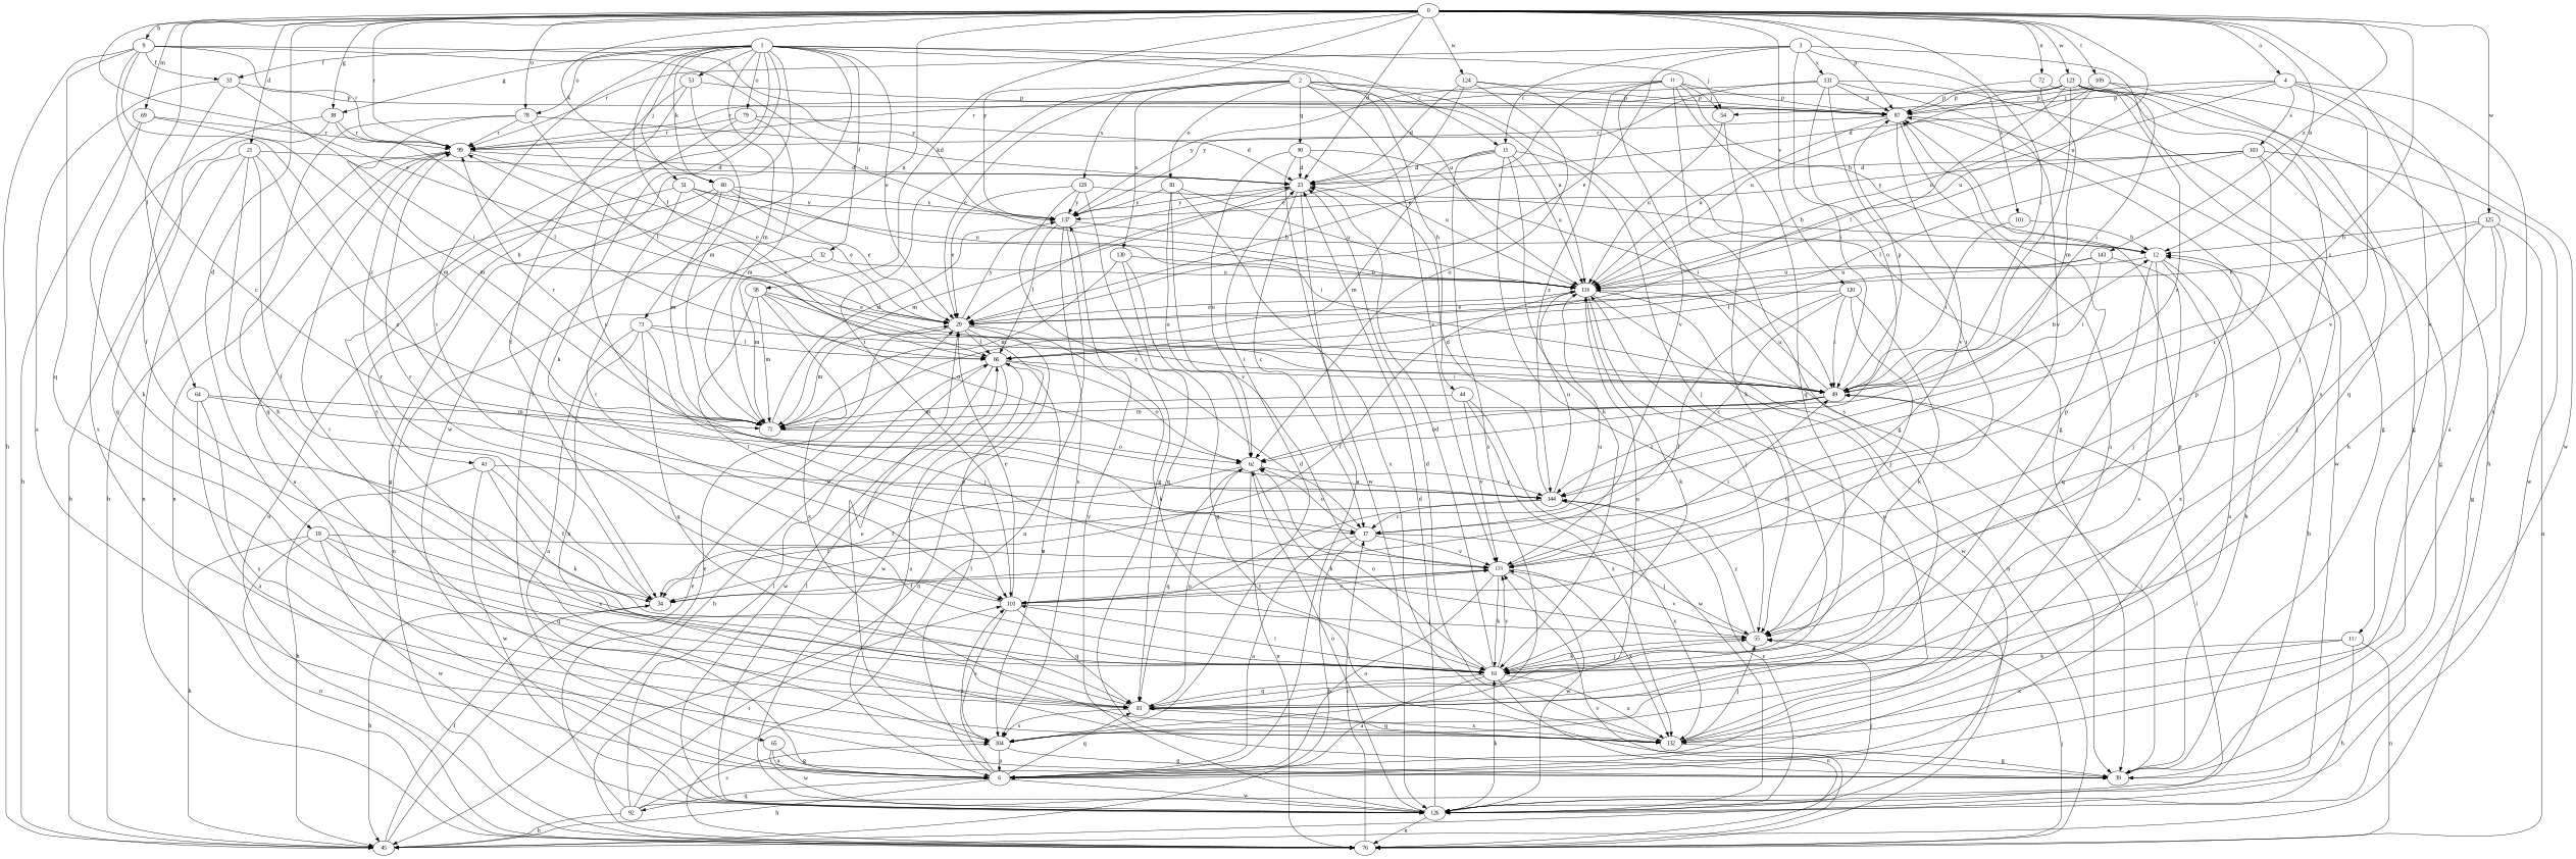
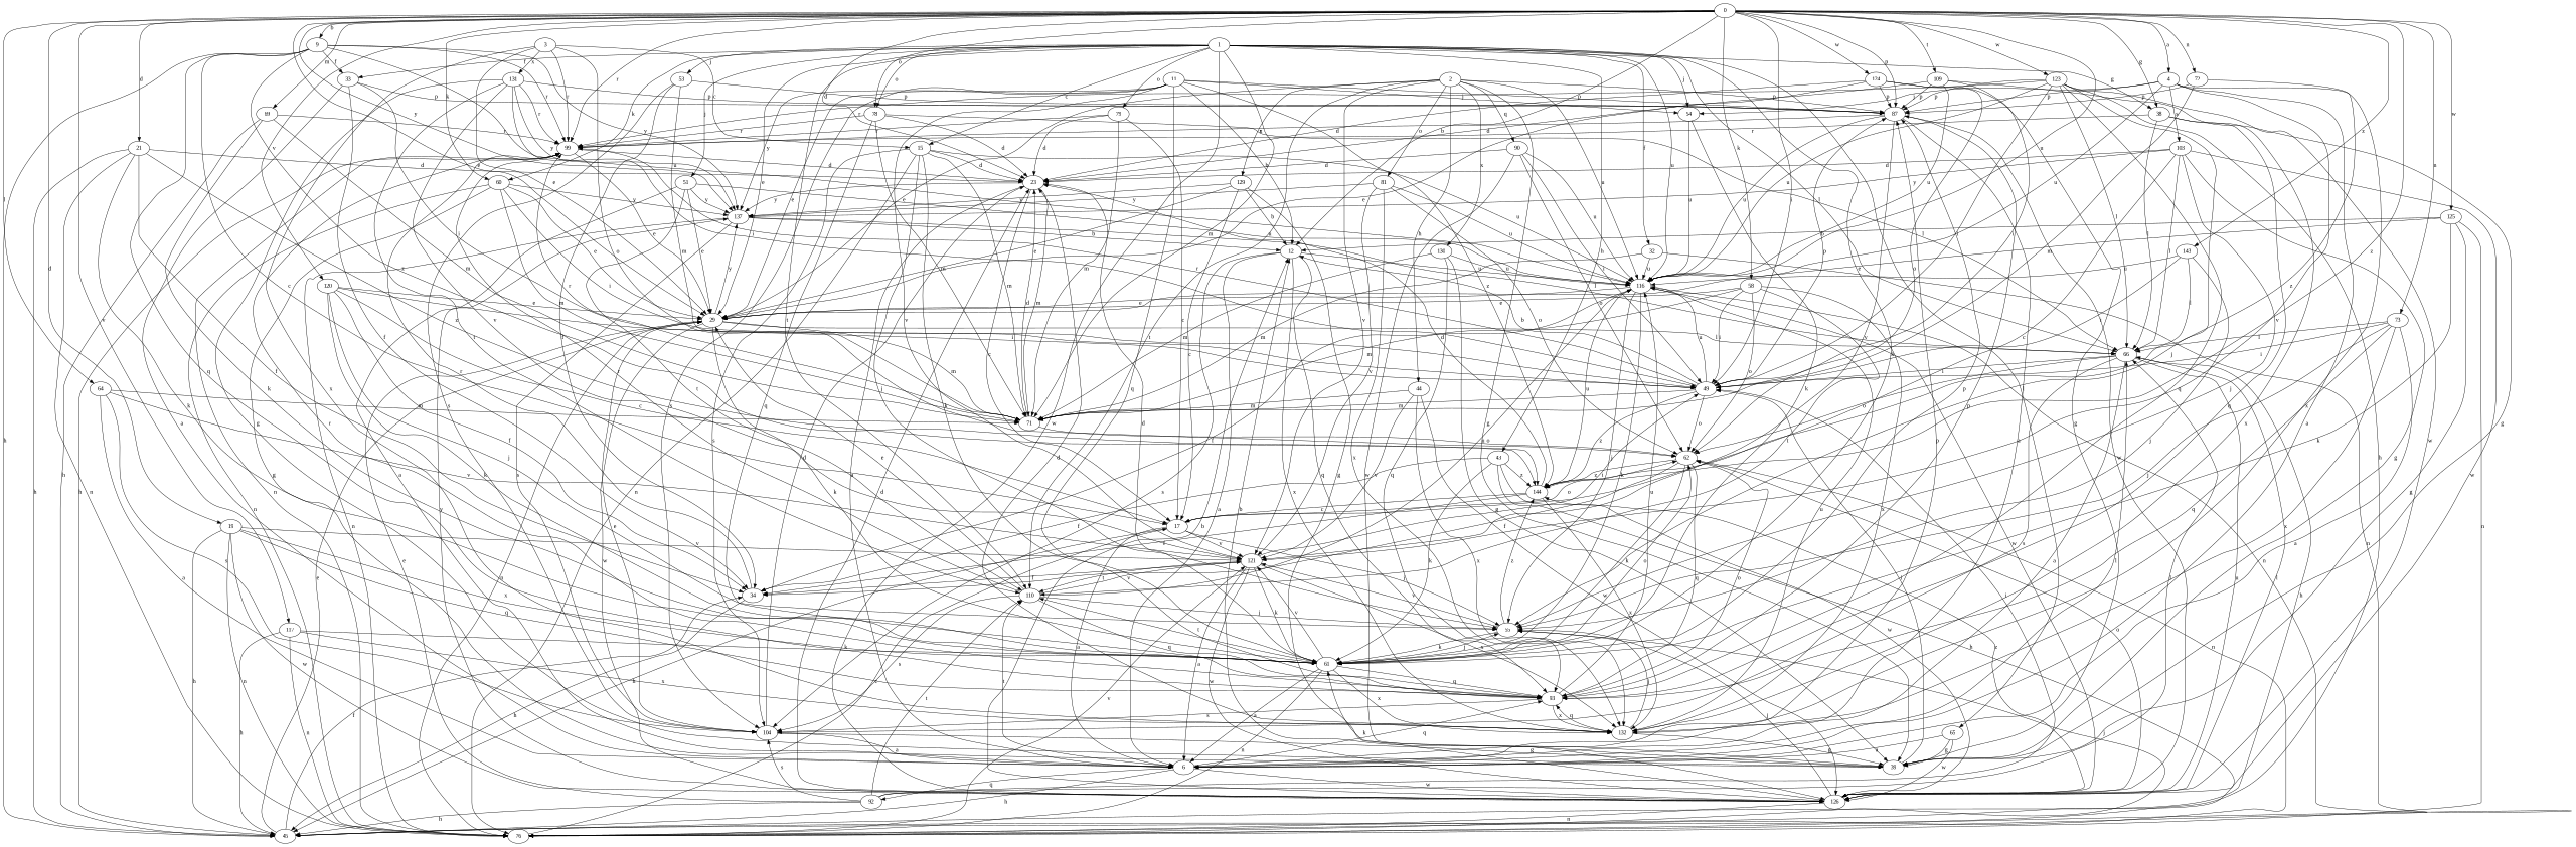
  strict digraph {
    fontname="Liberation Serif"
    node [fontname="Liberation Serif"]
    edge [fontname="Liberation Serif"]
    0
    4
    9
    12
    19
    21
    23
    29
    38
    49
    58
    60
    64
    69
    72
    73
    78
    87
    99
    109
    116
    117
    120
    123
    124
    125
    137
    143
    144
    54
    121
    132
    6
    103
    33
    45
    93
    17
    11
    104
    61
    126
    76
    34
    71
    66
    n47 [label=62]
    110
    39
    55
    1
    15
    32
    43
    51
    53
    65
    79
    2
    44
    81
    90
    129
    130
    3
-   101
    131
    92
    0 -> 4 [label=a]
    0 -> 9 [label=b]
    0 -> 12 [label=b]
    0 -> 19 [label=d]
    0 -> 21 [label=d]
    0 -> 23 [label=d]
    0 -> 29 [label=e]
    0 -> 38 [label=g]
    0 -> 49 [label=i]
    0 -> 58 [label=k]
    0 -> 60 [label=k]
    0 -> 64 [label=l]
    0 -> 69 [label=m]
    0 -> 72 [label=n]
    0 -> 73 [label=n]
    0 -> 78 [label=o]
    0 -> 87 [label=p]
    0 -> 99 [label=r]
    0 -> 109 [label=t]
    0 -> 116 [label=u]
    0 -> 117 [label=v]
    0 -> 120 [label=v]
    0 -> 123 [label=w]
    0 -> 124 [label=w]
    0 -> 125 [label=w]
    0 -> 137 [label=y]
    0 -> 143 [label=z]
    0 -> 144 [label=z]
    4 -> 87 [label=p]
    4 -> 116 [label=u]
    4 -> 54 [label=j]
    4 -> 121 [label=v]
    4 -> 132 [label=x]
    4 -> 6 [label=a]
    4 -> 103 [label=s]
    9 -> 99 [label=r]
    9 -> 116 [label=u]
    9 -> 137 [label=y]
    9 -> 144 [label=z]
    9 -> 33 [label=f]
    9 -> 45 [label=h]
    9 -> 93 [label=q]
    9 -> 17 [label=c]
    12 -> 116 [label=u]
    12 -> 132 [label=x]
    12 -> 6 [label=a]
    12 -> 93 [label=q]
    12 -> 104 [label=s]
    19 -> 121 [label=v]
    19 -> 45 [label=h]
    19 -> 93 [label=q]
    19 -> 61 [label=x]
    19 -> 126 [label=w]
    19 -> 76 [label=n]
    21 -> 23 [label=d]
    21 -> 144 [label=z]
    21 -> 45 [label=h]
    21 -> 61 [label=k]
    21 -> 76 [label=n]
    21 -> 34 [label=f]
    23 -> 137 [label=y]
    23 -> 6 [label=a]
    23 -> 17 [label=c]
    23 -> 71 [label=m]
    29 -> 137 [label=y]
    29 -> 61 [label=k]
    29 -> 126 [label=w]
    29 -> 76 [label=n]
    29 -> 71 [label=m]
    29 -> 66 [label=l]
    38 -> 99 [label=r]
    38 -> 132 [label=x]
    38 -> 93 [label=q]
    38 -> 66 [label=l]
    49 -> 12 [label=b]
    49 -> 87 [label=p]
    49 -> 99 [label=r]
    49 -> 116 [label=u]
    49 -> 144 [label=z]
    49 -> 71 [label=m]
    49 -> n47 [label=o]
    58 -> 29 [label=e]
    58 -> 49 [label=i]
    58 -> 132 [label=x]
    58 -> 71 [label=m]
    58 -> n47 [label=o]
    58 -> 110 [label=t]
    60 -> 29 [label=e]
    60 -> 49 [label=i]
    60 -> 137 [label=y]
    60 -> 76 [label=n]
    60 -> 71 [label=m]
    60 -> 39 [label=g]
    64 -> 121 [label=v]
    64 -> 6 [label=a]
    64 -> 104 [label=s]
    64 -> 71 [label=m]
    69 -> 99 [label=r]
    69 -> 45 [label=h]
    69 -> 61 [label=k]
    69 -> 71 [label=m]
    72 -> 87 [label=p]
    72 -> 144 [label=z]
    72 -> 71 [label=m]
    73 -> 49 [label=i]
    73 -> 132 [label=x]
    73 -> 6 [label=a]
    73 -> 93 [label=q]
    73 -> 66 [label=l]
    73 -> 55 [label=j]
    78 -> 23 [label=d]
    78 -> 99 [label=r]
    78 -> 93 [label=q]
    78 -> 71 [label=m]
    78 -> 66 [label=l]
    87 -> 99 [label=r]
    87 -> 116 [label=u]
    87 -> 121 [label=v]
    87 -> 6 [label=a]
    87 -> 126 [label=w]
    99 -> 23 [label=d]
    99 -> 29 [label=e]
    99 -> 45 [label=h]
    99 -> 76 [label=n]
    109 -> 23 [label=d]
    109 -> 49 [label=i]
    109 -> 87 [label=p]
    109 -> 116 [label=u]
    109 -> 39 [label=g]
    116 -> 29 [label=e]
    116 -> 61 [label=k]
    116 -> 126 [label=w]
    116 -> 76 [label=n]
    116 -> 34 [label=f]
    116 -> 55 [label=j]
    117 -> 132 [label=x]
    117 -> 45 [label=h]
    117 -> 61 [label=k]
    117 -> 76 [label=n]
    120 -> 29 [label=e]
    120 -> 49 [label=i]
    120 -> 17 [label=c]
    120 -> 61 [label=k]
    120 -> 34 [label=f]
    120 -> 55 [label=j]
    123 -> 49 [label=i]
    123 -> 87 [label=p]
    123 -> 99 [label=r]
    123 -> 116 [label=u]
    123 -> 45 [label=h]
    123 -> 93 [label=q]
    123 -> 126 [label=w]
    123 -> 66 [label=l]
    123 -> 55 [label=j]
    124 -> 23 [label=d]
    124 -> 29 [label=e]
    124 -> 87 [label=p]
    124 -> n47 [label=o]
    124 -> 39 [label=g]
    125 -> 12 [label=b]
    125 -> 29 [label=e]
    125 -> 61 [label=k]
    125 -> 76 [label=n]
    125 -> 39 [label=g]
    137 -> 12 [label=b]
    137 -> 104 [label=s]
    137 -> 76 [label=n]
    137 -> 66 [label=l]
    143 -> 49 [label=i]
    143 -> 116 [label=u]
    143 -> 66 [label=l]
    143 -> 55 [label=j]
    144 -> 23 [label=d]
    144 -> 116 [label=u]
    144 -> 132 [label=x]
    144 -> 17 [label=c]
    144 -> 34 [label=f]
    54 -> 116 [label=u]
    54 -> 61 [label=k]
    121 -> 49 [label=i]
    121 -> 132 [label=x]
    121 -> 6 [label=a]
    121 -> 61 [label=k]
    121 -> 126 [label=w]
    121 -> 34 [label=f]
    121 -> 110 [label=t]
    132 -> 23 [label=d]
    132 -> 116 [label=u]
    132 -> 93 [label=q]
    132 -> 39 [label=g]
    132 -> 55 [label=j]
    6 -> 87 [label=p]
    6 -> 45 [label=h]
    6 -> 93 [label=q]
    6 -> 126 [label=w]
    6 -> 66 [label=l]
    6 -> 110 [label=t]
    6 -> 92 [label=q]
    103 -> 23 [label=d]
    103 -> 137 [label=y]
    103 -> 17 [label=c]
    103 -> 126 [label=w]
    103 -> 66 [label=l]
    103 -> 39 [label=g]
-   125 -> 55 [label=j]
+   103 -> 55 [label=j]
    33 -> 49 [label=i]
    33 -> 87 [label=p]
    33 -> 6 [label=a]
    33 -> 34 [label=f]
    45 -> 29 [label=e]
    45 -> 34 [label=f]
    93 -> 87 [label=p]
    93 -> 99 [label=r]
    93 -> 116 [label=u]
    93 -> 132 [label=x]
    93 -> 104 [label=s]
    93 -> n47 [label=o]
    17 -> 121 [label=v]
    17 -> 6 [label=a]
    17 -> 45 [label=h]
    17 -> n47 [label=o]
    17 -> 55 [label=j]
    11 -> 12 [label=b]
    11 -> 29 [label=e]
    11 -> 87 [label=p]
    11 -> 137 [label=y]
    11 -> 144 [label=z]
    11 -> 54 [label=j]
    11 -> 121 [label=v]
    11 -> 93 [label=q]
    11 -> 104 [label=s]
    104 -> 23 [label=d]
    104 -> 29 [label=e]
    104 -> 6 [label=a]
    104 -> 39 [label=g]
    61 -> 23 [label=d]
    61 -> 87 [label=p]
    61 -> 121 [label=v]
    61 -> 132 [label=x]
    61 -> 6 [label=a]
    61 -> 93 [label=q]
    61 -> 76 [label=n]
    61 -> n47 [label=o]
    61 -> 110 [label=t]
    61 -> 55 [label=j]
    126 -> 12 [label=b]
    126 -> 23 [label=d]
    126 -> 137 [label=y]
    126 -> 144 [label=z]
    126 -> 61 [label=k]
    126 -> 76 [label=n]
    126 -> 66 [label=l]
    126 -> n47 [label=o]
    126 -> 55 [label=j]
    76 -> 121 [label=v]
    76 -> 17 [label=c]
    76 -> 55 [label=j]
    34 -> 99 [label=r]
    34 -> 45 [label=h]
    71 -> 23 [label=d]
    71 -> 99 [label=r]
    71 -> n47 [label=o]
    66 -> 49 [label=i]
    66 -> 6 [label=a]
    66 -> 45 [label=h]
    66 -> 104 [label=s]
-   66 -> 126 [label=w]
+   66 -> 126 [label=u]
    66 -> n47 [label=o]
    n47 -> 144 [label=z]
    n47 -> 93 [label=q]
    n47 -> 61 [label=k]
    n47 -> 76 [label=n]
    n47 -> 34 [label=f]
    110 -> 29 [label=e]
    110 -> 99 [label=r]
    110 -> 116 [label=u]
    110 -> 121 [label=v]
    110 -> 93 [label=q]
    110 -> 104 [label=s]
    110 -> 55 [label=j]
    39 -> 12 [label=b]
    39 -> 49 [label=i]
    55 -> 144 [label=z]
    55 -> 121 [label=v]
    55 -> 61 [label=k]
    1 -> 29 [label=e]
    1 -> 38 [label=g]
    1 -> 60 [label=k]
    1 -> 78 [label=o]
    1 -> 116 [label=u]
    1 -> 54 [label=j]
    1 -> 33 [label=f]
    1 -> 61 [label=k]
    1 -> 126 [label=w]
    1 -> 71 [label=m]
    1 -> 66 [label=l]
    1 -> 110 [label=t]
    1 -> 15 [label=c]
    1 -> 32 [label=f]
    1 -> 43 [label=h]
    1 -> 51 [label=j]
    1 -> 53 [label=j]
    1 -> 65 [label=l]
    1 -> 79 [label=o]
    15 -> 23 [label=d]
    15 -> 116 [label=u]
    15 -> 104 [label=s]
    15 -> 61 [label=k]
    15 -> 76 [label=n]
    15 -> 71 [label=m]
    15 -> 55 [label=j]
    32 -> 116 [label=u]
    32 -> 76 [label=n]
    32 -> 71 [label=m]
    43 -> 144 [label=z]
    43 -> 45 [label=h]
    43 -> 61 [label=k]
    43 -> 126 [label=w]
    43 -> 34 [label=f]
    51 -> 29 [label=e]
    51 -> 116 [label=u]
    51 -> 137 [label=y]
    51 -> 6 [label=a]
    51 -> 110 [label=t]
    53 -> 87 [label=p]
    53 -> 104 [label=s]
    53 -> 34 [label=f]
    53 -> 71 [label=m]
    65 -> 6 [label=a]
    65 -> 126 [label=w]
    65 -> 39 [label=g]
    79 -> 23 [label=d]
    79 -> 99 [label=r]
    79 -> 17 [label=c]
    79 -> 71 [label=m]
    2 -> 29 [label=e]
    2 -> 87 [label=p]
    2 -> 116 [label=u]
    2 -> 121 [label=v]
    2 -> 110 [label=t]
    2 -> 39 [label=g]
    2 -> 44 [label=h]
    2 -> 81 [label=o]
    2 -> 90 [label=q]
    2 -> 129 [label=x]
    2 -> 130 [label=x]
    44 -> 121 [label=v]
    44 -> 132 [label=x]
    44 -> 126 [label=w]
    44 -> 71 [label=m]
    81 -> 116 [label=u]
    81 -> 137 [label=y]
    81 -> 121 [label=v]
    81 -> 132 [label=x]
    81 -> n47 [label=o]
    90 -> 23 [label=d]
    90 -> 49 [label=i]
    90 -> 116 [label=u]
    90 -> 126 [label=w]
    90 -> n47 [label=o]
    129 -> 12 [label=b]
    129 -> 29 [label=e]
    129 -> 137 [label=y]
    129 -> 17 [label=c]
    129 -> 39 [label=g]
    130 -> 116 [label=u]
    130 -> 93 [label=q]
    130 -> 71 [label=m]
    130 -> 39 [label=g]
    3 -> 29 [label=e]
    3 -> 99 [label=r]
    3 -> 132 [label=x]
    3 -> n47 [label=o]
    3 -> 15 [label=c]
-   3 -> 101 [label=s]
    3 -> 131 [label=x]
-   101 -> 12 [label=b]
-   101 -> 49 [label=i]
    131 -> 49 [label=i]
    131 -> 87 [label=p]
    131 -> 99 [label=r]
    131 -> 137 [label=y]
    131 -> 121 [label=v]
    131 -> 110 [label=t]
    131 -> 39 [label=g]
    92 -> 29 [label=e]
    92 -> 49 [label=i]
    92 -> 45 [label=h]
    92 -> 104 [label=s]
    92 -> 66 [label=l]
    92 -> 110 [label=t]
  }
